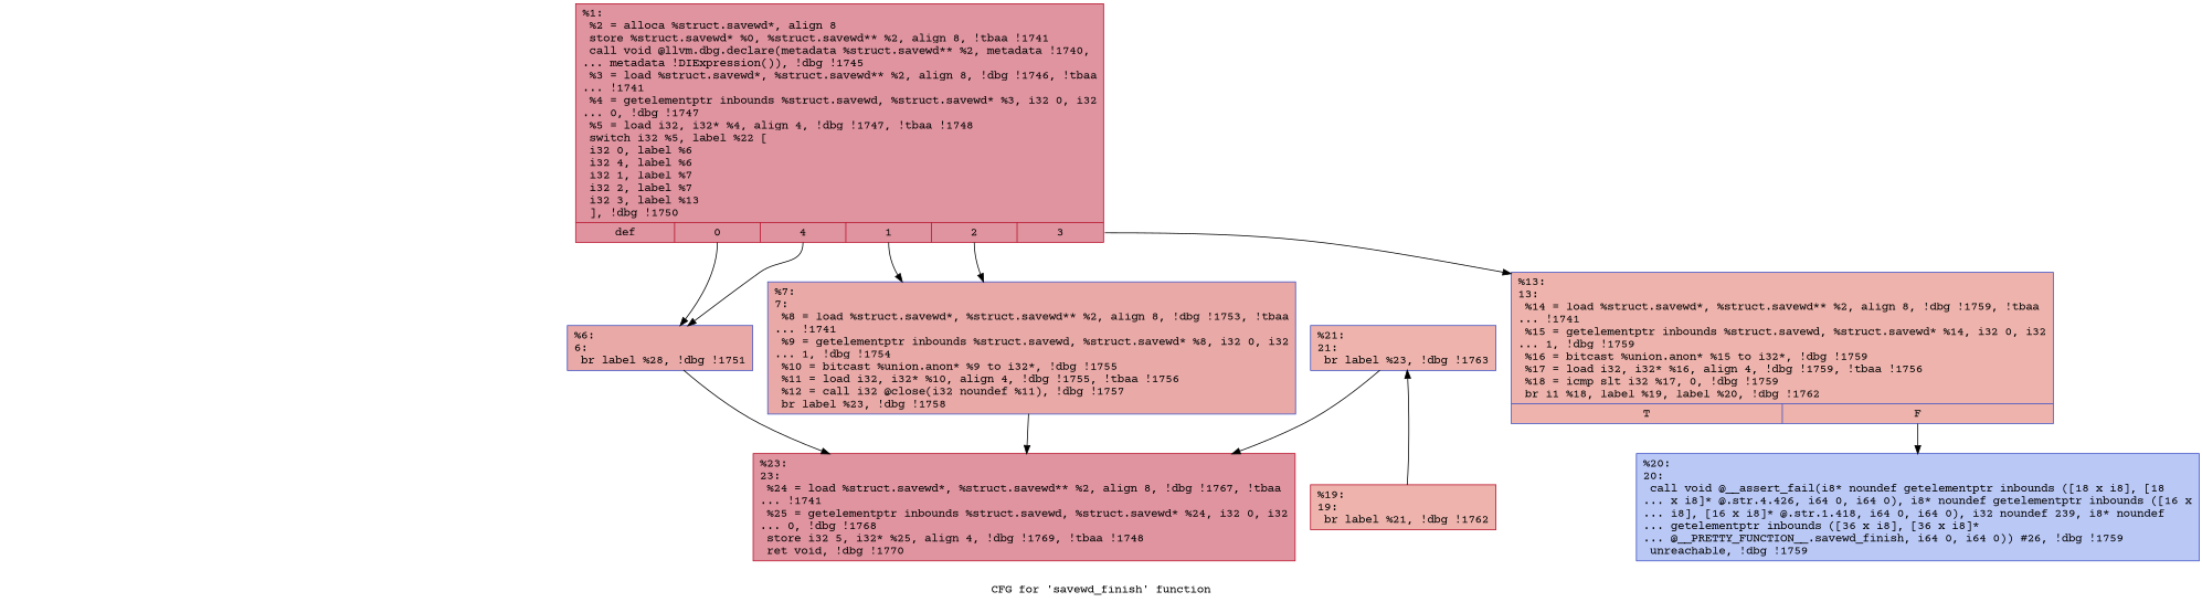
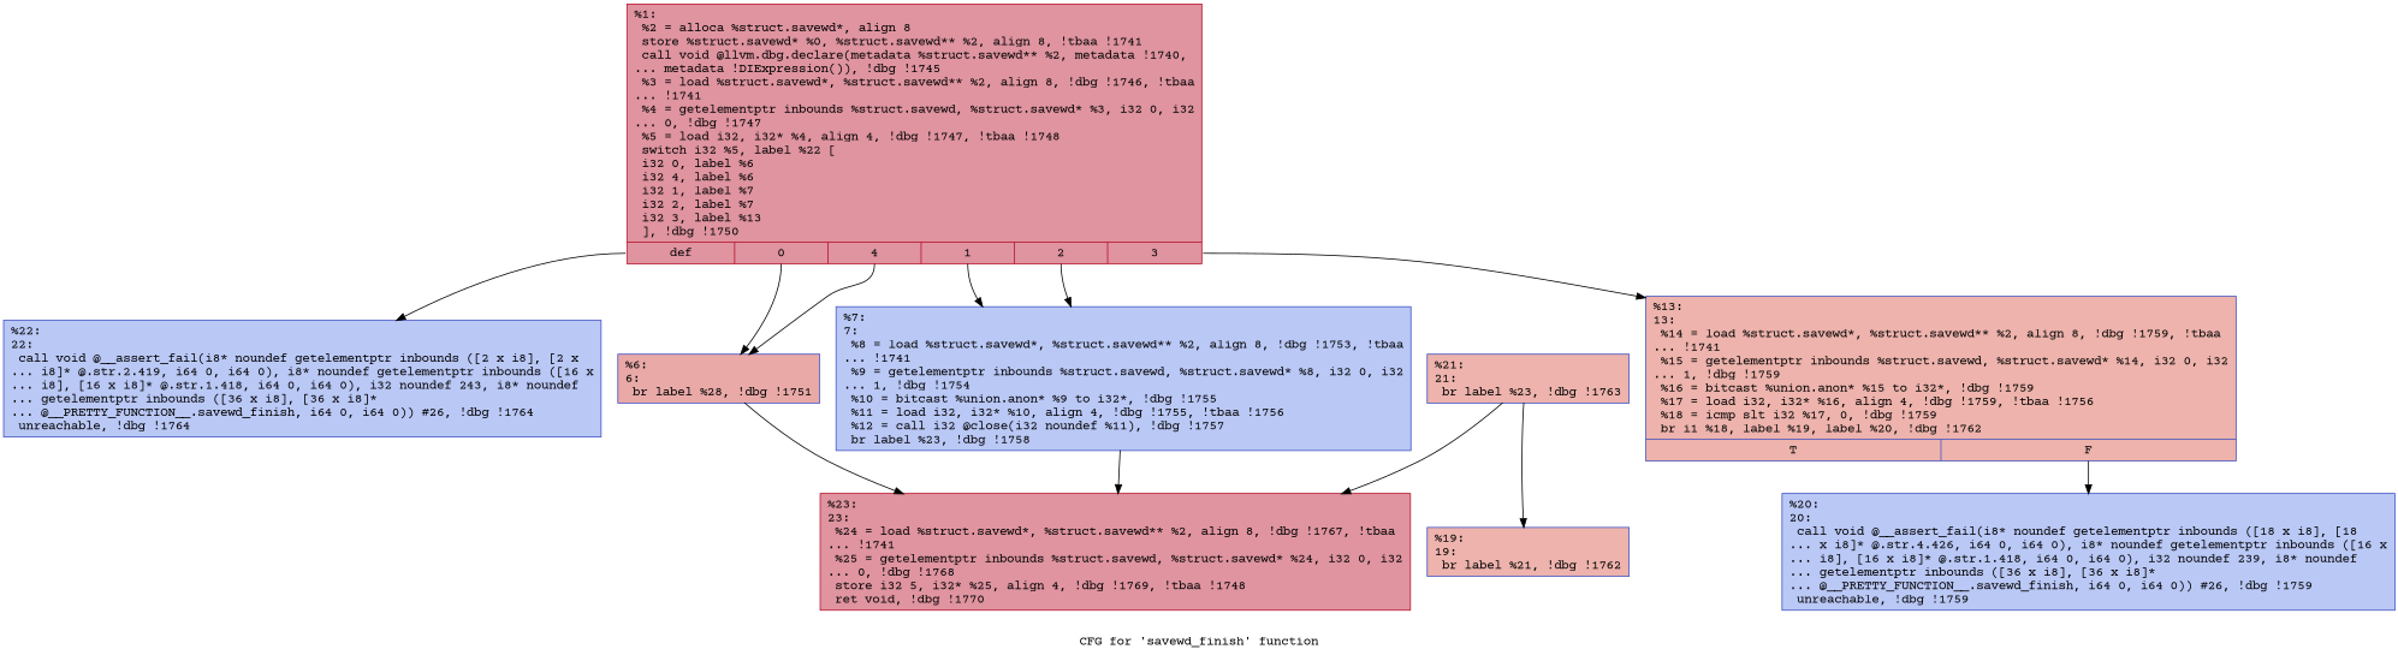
  digraph {
    fontname="Courier Prime"
    label="CFG for 'savewd_finish' function"
    node [color="#3d50c3ff" fillcolor="#d6524470" fontname="Courier Prime" shape=record style=filled]
    edge [fontname="Courier Prime"]
    n1 [color="#b70d28ff" fillcolor="#b70d2870" label="{%1:\l  %2 = alloca %struct.savewd*, align 8\l  store %struct.savewd* %0, %struct.savewd** %2, align 8, !tbaa !1741\l  call void @llvm.dbg.declare(metadata %struct.savewd** %2, metadata !1740,\l... metadata !DIExpression()), !dbg !1745\l  %3 = load %struct.savewd*, %struct.savewd** %2, align 8, !dbg !1746, !tbaa\l... !1741\l  %4 = getelementptr inbounds %struct.savewd, %struct.savewd* %3, i32 0, i32\l... 0, !dbg !1747\l  %5 = load i32, i32* %4, align 4, !dbg !1747, !tbaa !1748\l  switch i32 %5, label %22 [\l    i32 0, label %6\l    i32 4, label %6\l    i32 1, label %7\l    i32 2, label %7\l    i32 3, label %13\l  ], !dbg !1750\l|{<s0>def|<s1>0|<s2>4|<s3>1|<s4>2|<s5>3}}"]
+   n2 [fillcolor="#6282ea70" label="{%22:\l22:                                               \l  call void @__assert_fail(i8* noundef getelementptr inbounds ([2 x i8], [2 x\l... i8]* @.str.2.419, i64 0, i64 0), i8* noundef getelementptr inbounds ([16 x\l... i8], [16 x i8]* @.str.1.418, i64 0, i64 0), i32 noundef 243, i8* noundef\l... getelementptr inbounds ([36 x i8], [36 x i8]*\l... @__PRETTY_FUNCTION__.savewd_finish, i64 0, i64 0)) #26, !dbg !1764\l  unreachable, !dbg !1764\l}"]
    n3 [fillcolor="#ca3b3770" label="{%6:\l6:                                                \l  br label %28, !dbg !1751\l}"]
-   n4 [fillcolor="#ca3b3770" label="{%7:\l7:                                                \l  %8 = load %struct.savewd*, %struct.savewd** %2, align 8, !dbg !1753, !tbaa\l... !1741\l  %9 = getelementptr inbounds %struct.savewd, %struct.savewd* %8, i32 0, i32\l... 1, !dbg !1754\l  %10 = bitcast %union.anon* %9 to i32*, !dbg !1755\l  %11 = load i32, i32* %10, align 4, !dbg !1755, !tbaa !1756\l  %12 = call i32 @close(i32 noundef %11), !dbg !1757\l  br label %23, !dbg !1758\l}"]
+   n4 [fillcolor="#6282ea70" label="{%7:\l7:                                                \l  %8 = load %struct.savewd*, %struct.savewd** %2, align 8, !dbg !1753, !tbaa\l... !1741\l  %9 = getelementptr inbounds %struct.savewd, %struct.savewd* %8, i32 0, i32\l... 1, !dbg !1754\l  %10 = bitcast %union.anon* %9 to i32*, !dbg !1755\l  %11 = load i32, i32* %10, align 4, !dbg !1755, !tbaa !1756\l  %12 = call i32 @close(i32 noundef %11), !dbg !1757\l  br label %23, !dbg !1758\l}"]
    n5 [label="{%13:\l13:                                               \l  %14 = load %struct.savewd*, %struct.savewd** %2, align 8, !dbg !1759, !tbaa\l... !1741\l  %15 = getelementptr inbounds %struct.savewd, %struct.savewd* %14, i32 0, i32\l... 1, !dbg !1759\l  %16 = bitcast %union.anon* %15 to i32*, !dbg !1759\l  %17 = load i32, i32* %16, align 4, !dbg !1759, !tbaa !1756\l  %18 = icmp slt i32 %17, 0, !dbg !1759\l  br i1 %18, label %19, label %20, !dbg !1762\l|{<s0>T|<s1>F}}"]
    n6 [color="#b70d28ff" fillcolor="#b70d2870" label="{%23:\l23:                                               \l  %24 = load %struct.savewd*, %struct.savewd** %2, align 8, !dbg !1767, !tbaa\l... !1741\l  %25 = getelementptr inbounds %struct.savewd, %struct.savewd* %24, i32 0, i32\l... 0, !dbg !1768\l  store i32 5, i32* %25, align 4, !dbg !1769, !tbaa !1748\l  ret void, !dbg !1770\l}"]
    n7 [fillcolor="#6282ea70" label="{%20:\l20:                                               \l  call void @__assert_fail(i8* noundef getelementptr inbounds ([18 x i8], [18\l... x i8]* @.str.4.426, i64 0, i64 0), i8* noundef getelementptr inbounds ([16 x\l... i8], [16 x i8]* @.str.1.418, i64 0, i64 0), i32 noundef 239, i8* noundef\l... getelementptr inbounds ([36 x i8], [36 x i8]*\l... @__PRETTY_FUNCTION__.savewd_finish, i64 0, i64 0)) #26, !dbg !1759\l  unreachable, !dbg !1759\l}"]
-   n8 [color="#b70d28ff" label="{%19:\l19:                                               \l  br label %21, !dbg !1762\l}"]
+   n8 [label="{%19:\l19:                                               \l  br label %21, !dbg !1762\l}"]
    n9 [label="{%21:\l21:                                               \l  br label %23, !dbg !1763\l}"]
+   n1 -> n2 [tailport=s0]
    n1 -> n3 [tailport=s1]
    n1 -> n3 [tailport=s2]
    n1 -> n4 [tailport=s3]
    n1 -> n4 [tailport=s4]
    n1 -> n5 [tailport=s5]
    n3 -> n6
    n4 -> n6
    n5 -> n7 [tailport=s1]
-   n8 -> n9
+   n9 -> n8
    n9 -> n6
  }
